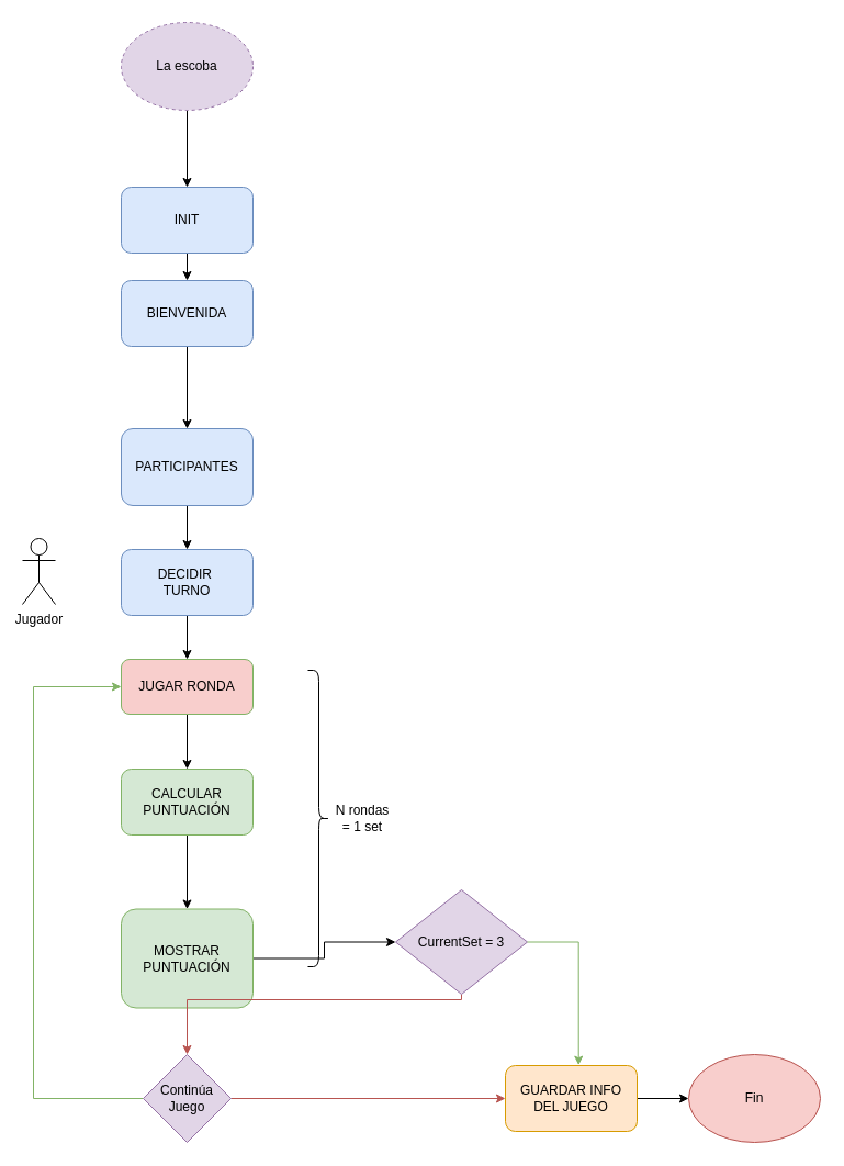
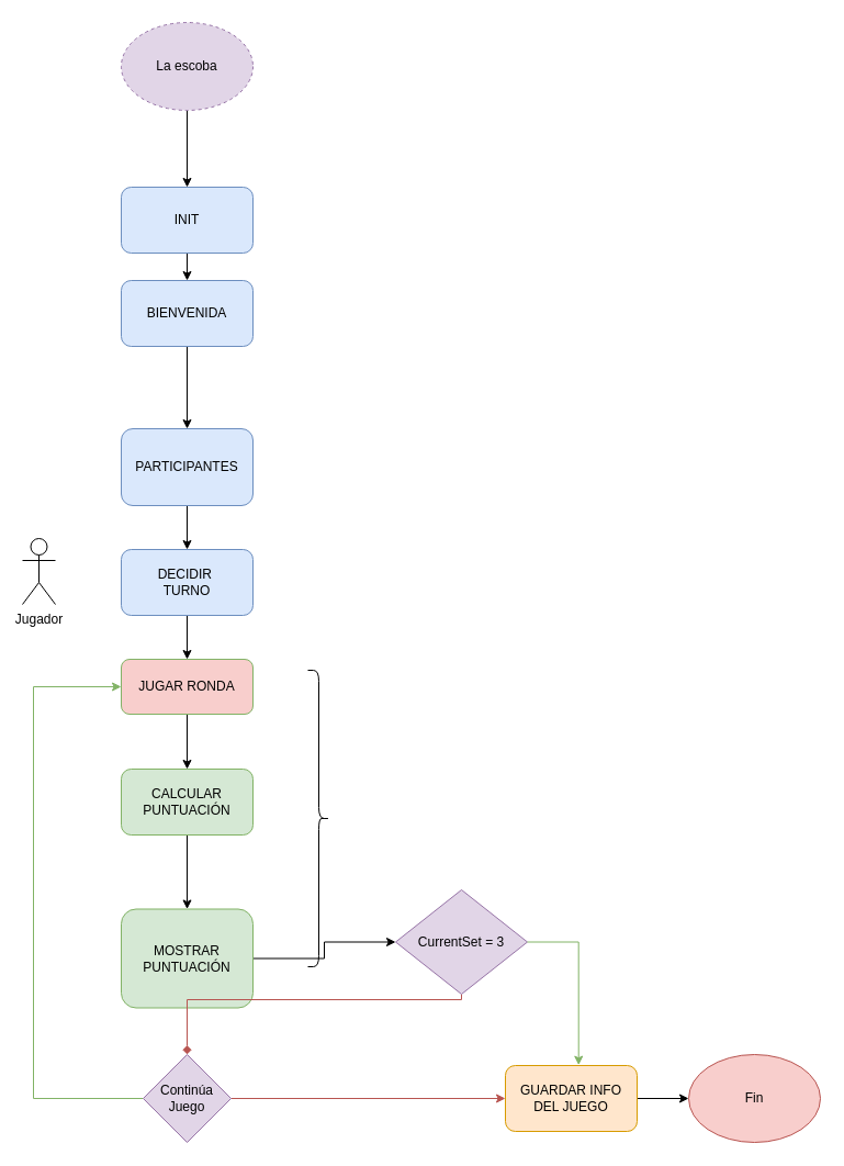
  <mxCell id="0" />
  <mxCell id="1" parent="0" />
  <mxCell id="2" value="" style="edgeStyle=orthogonalEdgeStyle;rounded=0;orthogonalLoop=1;jettySize=auto;html=1;" parent="1" source="3" target="5" edge="1"><mxGeometry relative="1" as="geometry" /></mxCell>
  <mxCell id="3" value="INIT" style="rounded=1;whiteSpace=wrap;html=1;fillColor=#dae8fc;strokeColor=#6c8ebf;" parent="1" vertex="1"><mxGeometry x="110" y="170" width="120" height="60" as="geometry" /></mxCell>
  <mxCell id="4" style="edgeStyle=orthogonalEdgeStyle;rounded=0;orthogonalLoop=1;jettySize=auto;html=1;entryX=0.5;entryY=0;entryDx=0;entryDy=0;" parent="1" source="5" target="7" edge="1"><mxGeometry relative="1" as="geometry" /></mxCell>
  <mxCell id="5" value="BIENVENIDA" style="rounded=1;whiteSpace=wrap;html=1;fillColor=#dae8fc;strokeColor=#6c8ebf;" parent="1" vertex="1"><mxGeometry x="110" y="255" width="120" height="60" as="geometry" /></mxCell>
  <mxCell id="6" style="edgeStyle=orthogonalEdgeStyle;rounded=0;orthogonalLoop=1;jettySize=auto;html=1;entryX=0.5;entryY=0;entryDx=0;entryDy=0;" parent="1" source="7" target="9" edge="1"><mxGeometry relative="1" as="geometry" /></mxCell>
  <mxCell id="7" value="PARTICIPANTES" style="rounded=1;whiteSpace=wrap;html=1;fillColor=#dae8fc;strokeColor=#6c8ebf;" parent="1" vertex="1"><mxGeometry x="110" y="390" width="120" height="70" as="geometry" /></mxCell>
  <mxCell id="8" value="" style="edgeStyle=orthogonalEdgeStyle;rounded=0;orthogonalLoop=1;jettySize=auto;html=1;" parent="1" source="9" target="18" edge="1"><mxGeometry relative="1" as="geometry" /></mxCell>
  <mxCell id="9" value="DECIDIR&amp;nbsp;&lt;div&gt;TURNO&lt;/div&gt;" style="rounded=1;whiteSpace=wrap;html=1;fillColor=#dae8fc;strokeColor=#6c8ebf;" parent="1" vertex="1"><mxGeometry x="110" y="500" width="120" height="60" as="geometry" /></mxCell>
  <mxCell id="10" style="edgeStyle=orthogonalEdgeStyle;rounded=0;orthogonalLoop=1;jettySize=auto;html=1;entryX=0;entryY=0.5;entryDx=0;entryDy=0;" parent="1" source="26" target="21" edge="1"><mxGeometry relative="1" as="geometry" /></mxCell>
  <mxCell id="11" style="edgeStyle=orthogonalEdgeStyle;rounded=0;orthogonalLoop=1;jettySize=auto;html=1;entryX=0;entryY=0.5;entryDx=0;entryDy=0;fillColor=#d5e8d4;strokeColor=#82b366;" parent="1" source="13" target="18" edge="1"><mxGeometry relative="1" as="geometry"><Array as="points"><mxPoint x="30" y="1000" /><mxPoint x="30" y="625" /></Array></mxGeometry></mxCell>
  <mxCell id="12" style="edgeStyle=orthogonalEdgeStyle;rounded=0;orthogonalLoop=1;jettySize=auto;html=1;entryX=0;entryY=0.5;entryDx=0;entryDy=0;fillColor=#f8cecc;strokeColor=#b85450;" parent="1" source="13" target="26" edge="1"><mxGeometry relative="1" as="geometry" /></mxCell>
  <mxCell id="13" value="Continúa&lt;div&gt;Juego&lt;/div&gt;" style="rhombus;whiteSpace=wrap;html=1;fillColor=#e1d5e7;strokeColor=#9673a6;" parent="1" vertex="1"><mxGeometry x="130" y="960" width="80" height="80" as="geometry" /></mxCell>
  <mxCell id="14" style="edgeStyle=orthogonalEdgeStyle;rounded=0;orthogonalLoop=1;jettySize=auto;html=1;entryX=0.5;entryY=0;entryDx=0;entryDy=0;" parent="1" source="15" target="3" edge="1"><mxGeometry relative="1" as="geometry" /></mxCell>
  <mxCell id="15" value="La escoba" style="ellipse;whiteSpace=wrap;html=1;fillColor=#e1d5e7;strokeColor=#9673a6;dashed=1;" parent="1" vertex="1"><mxGeometry x="110" y="20" width="120" height="80" as="geometry" /></mxCell>
  <mxCell id="16" value="Jugador" style="shape=umlActor;verticalLabelPosition=bottom;verticalAlign=top;html=1;outlineConnect=0;" parent="1" vertex="1"><mxGeometry x="20" y="490" width="30" height="60" as="geometry" /></mxCell>
  <mxCell id="17" value="" style="edgeStyle=orthogonalEdgeStyle;rounded=0;orthogonalLoop=1;jettySize=auto;html=1;" parent="1" source="18" target="20" edge="1"><mxGeometry relative="1" as="geometry" /></mxCell>
  <mxCell id="18" value="JUGAR RONDA" style="rounded=1;whiteSpace=wrap;html=1;fillColor=#f8cecc;strokeColor=#82b366;" parent="1" vertex="1"><mxGeometry x="110" y="600" width="120" height="50" as="geometry" /></mxCell>
  <mxCell id="19" style="edgeStyle=orthogonalEdgeStyle;rounded=0;orthogonalLoop=1;jettySize=auto;html=1;" parent="1" source="20" target="23" edge="1"><mxGeometry relative="1" as="geometry" /></mxCell>
  <mxCell id="20" value="CALCULAR PUNTUACIÓN" style="rounded=1;whiteSpace=wrap;html=1;fillColor=#d5e8d4;strokeColor=#82b366;" parent="1" vertex="1"><mxGeometry x="110" y="700" width="120" height="60" as="geometry" /></mxCell>
  <mxCell id="21" value="Fin" style="ellipse;whiteSpace=wrap;html=1;fillColor=#f8cecc;strokeColor=#b85450;" parent="1" vertex="1"><mxGeometry x="627" y="960" width="120" height="80" as="geometry" /></mxCell>
  <mxCell id="22" style="edgeStyle=orthogonalEdgeStyle;rounded=0;orthogonalLoop=1;jettySize=auto;html=1;entryX=0;entryY=0.5;entryDx=0;entryDy=0;" parent="1" source="23" target="28" edge="1"><mxGeometry relative="1" as="geometry" /></mxCell>
  <mxCell id="23" value="MOSTRAR PUNTUACIÓN" style="rounded=1;whiteSpace=wrap;html=1;fillColor=#d5e8d4;strokeColor=#82b366;" parent="1" vertex="1"><mxGeometry x="110" y="827.5" width="120" height="90" as="geometry" /></mxCell>
  <mxCell id="24" value="" style="shape=curlyBracket;whiteSpace=wrap;html=1;rounded=1;flipH=1;labelPosition=right;verticalLabelPosition=middle;align=left;verticalAlign=middle;" parent="1" vertex="1"><mxGeometry x="280" y="610" width="20" height="270" as="geometry" /></mxCell>
- <mxCell id="25" value="N rondas = 1 set" style="text;html=1;align=center;verticalAlign=middle;whiteSpace=wrap;rounded=0;" parent="1" vertex="1"><mxGeometry x="300" y="730" width="60" height="30" as="geometry" /></mxCell>
  <mxCell id="26" value="GUARDAR INFO DEL JUEGO" style="rounded=1;whiteSpace=wrap;html=1;fillColor=#ffe6cc;strokeColor=#d79b00;" parent="1" vertex="1"><mxGeometry x="460" y="970" width="120" height="60" as="geometry" /></mxCell>
- <mxCell id="27" style="edgeStyle=orthogonalEdgeStyle;rounded=0;orthogonalLoop=1;jettySize=auto;html=1;fillColor=#f8cecc;strokeColor=#b85450;" parent="1" source="28" target="13" edge="1"><mxGeometry relative="1" as="geometry"><Array as="points"><mxPoint x="420" y="910" /><mxPoint x="170" y="910" /></Array></mxGeometry></mxCell>
+ <mxCell id="27" style="edgeStyle=orthogonalEdgeStyle;rounded=0;orthogonalLoop=1;jettySize=auto;html=1;fillColor=#f8cecc;strokeColor=#b85450;endArrow=diamond;" parent="1" source="28" target="13" edge="1"><mxGeometry relative="1" as="geometry"><Array as="points"><mxPoint x="420" y="910" /><mxPoint x="170" y="910" /></Array></mxGeometry></mxCell>
  <mxCell id="28" value="CurrentSet = 3" style="rhombus;whiteSpace=wrap;html=1;fillColor=#e1d5e7;strokeColor=#9673a6;" parent="1" vertex="1"><mxGeometry x="360" y="810" width="120" height="95" as="geometry" /></mxCell>
  <mxCell id="29" style="edgeStyle=orthogonalEdgeStyle;rounded=0;orthogonalLoop=1;jettySize=auto;html=1;entryX=0.556;entryY=-0.006;entryDx=0;entryDy=0;entryPerimeter=0;fillColor=#d5e8d4;strokeColor=#82b366;exitX=1;exitY=0.5;exitDx=0;exitDy=0;" parent="1" source="28" target="26" edge="1"><mxGeometry relative="1" as="geometry"><mxPoint x="490" y="860" as="sourcePoint" /></mxGeometry></mxCell>
